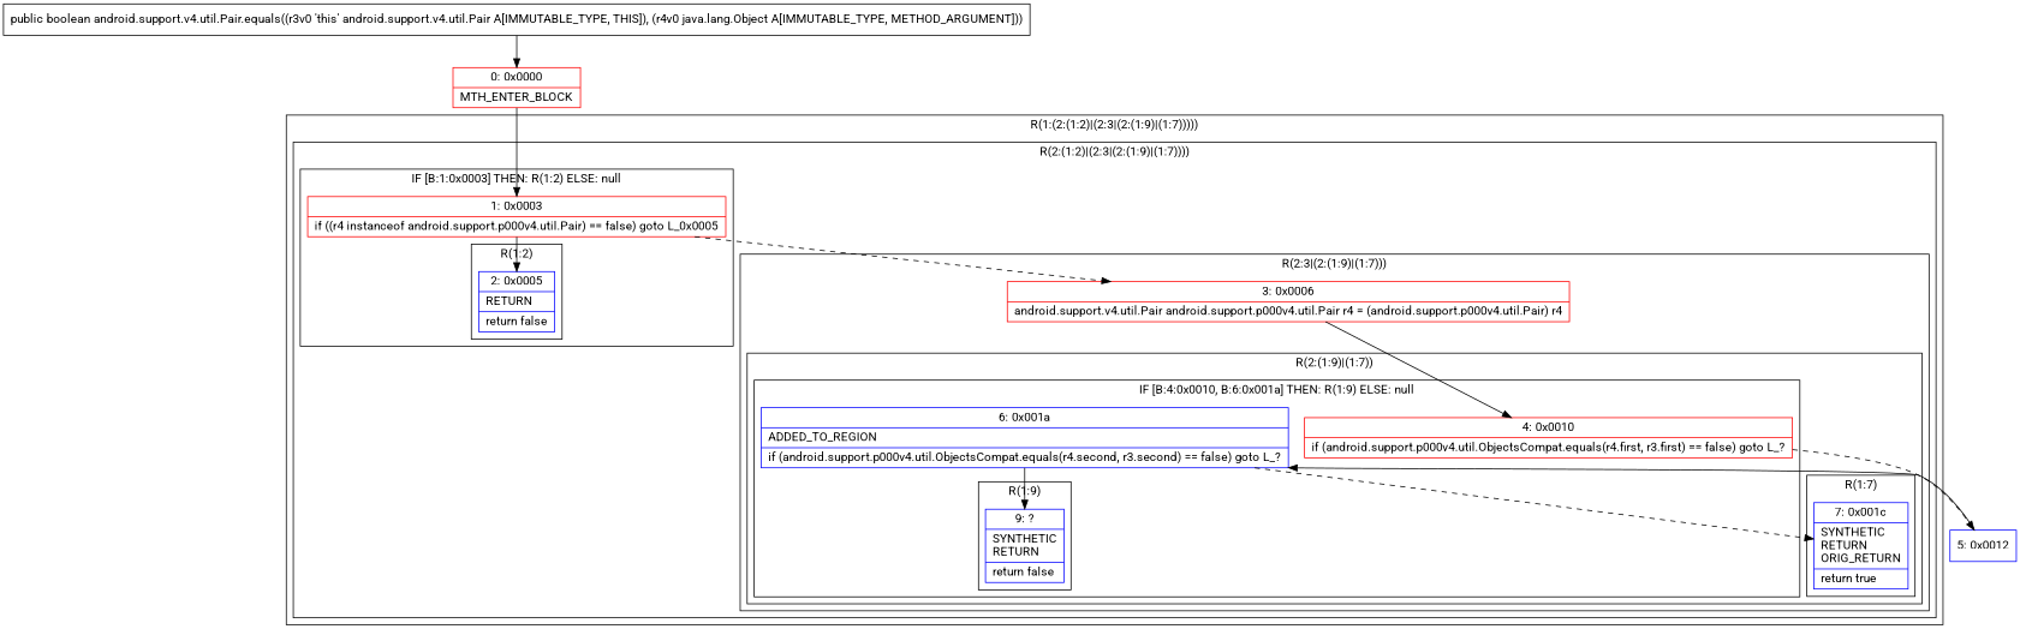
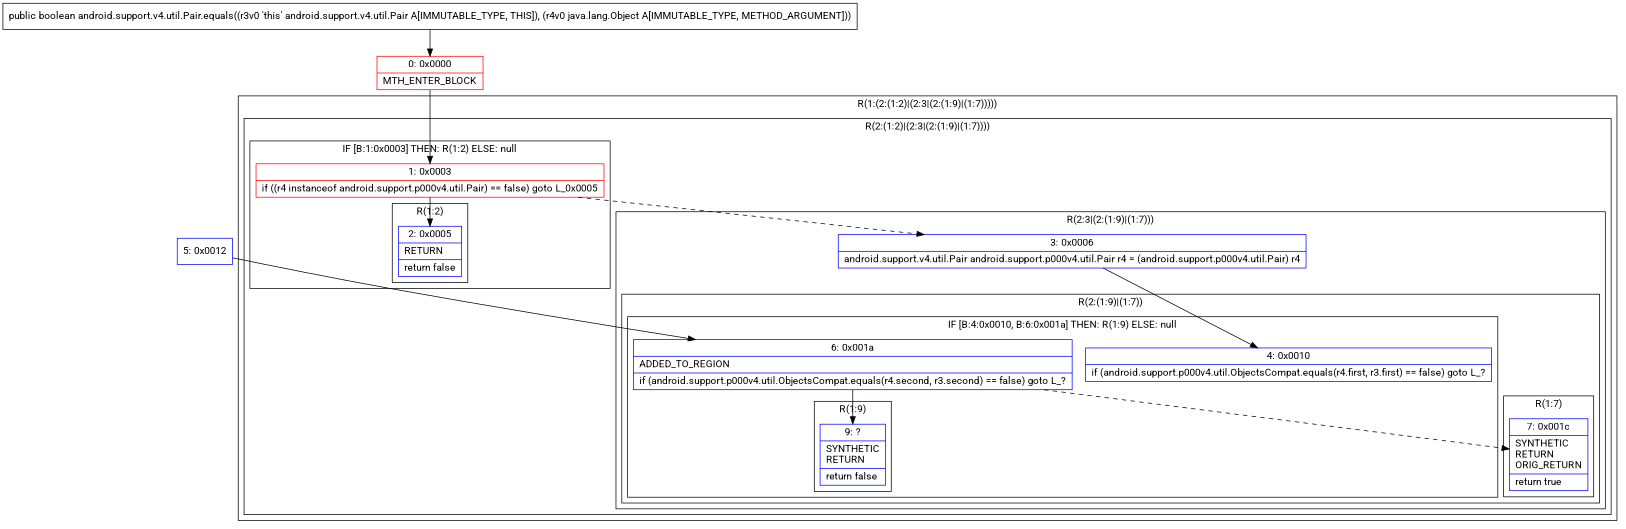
  digraph {
    fontname=Roboto
    node [color=blue fontname=Roboto shape=record]
    edge [fontname=Roboto]
    n1 [label="{2\:\ 0x0005|RETURN\l|return false\l}"]
    n2 [color=red label="{1\:\ 0x0003|if ((r4 instanceof android.support.p000v4.util.Pair) == false) goto L_0x0005\l}"]
    n3 [label="{9\:\ ?|SYNTHETIC\lRETURN\l|return false\l}"]
-   n4 [color=red label="{4\:\ 0x0010|if (android.support.p000v4.util.ObjectsCompat.equals(r4.first, r3.first) == false) goto L_?\l}"]
+   n4 [label="{4\:\ 0x0010|if (android.support.p000v4.util.ObjectsCompat.equals(r4.first, r3.first) == false) goto L_?\l}"]
    n5 [label="{6\:\ 0x001a|ADDED_TO_REGION\l|if (android.support.p000v4.util.ObjectsCompat.equals(r4.second, r3.second) == false) goto L_?\l}"]
    n6 [label="{7\:\ 0x001c|SYNTHETIC\lRETURN\lORIG_RETURN\l|return true\l}"]
-   n7 [color=red label="{3\:\ 0x0006|android.support.v4.util.Pair android.support.p000v4.util.Pair r4 = (android.support.p000v4.util.Pair) r4\l}"]
+   n7 [label="{3\:\ 0x0006|android.support.v4.util.Pair android.support.p000v4.util.Pair r4 = (android.support.p000v4.util.Pair) r4\l}"]
    n8 [label="{5\:\ 0x0012}"]
    n9 [color=red label="{0\:\ 0x0000|MTH_ENTER_BLOCK\l}"]
    n10 [label="{public boolean android.support.v4.util.Pair.equals((r3v0 'this' android.support.v4.util.Pair A[IMMUTABLE_TYPE, THIS]), (r4v0 java.lang.Object A[IMMUTABLE_TYPE, METHOD_ARGUMENT])) }" color=""]
    subgraph cluster_1 {
      label="R(1:(2:(1:2)|(2:3|(2:(1:9)|(1:7)))))"
      subgraph cluster_2 {
        label="R(2:(1:2)|(2:3|(2:(1:9)|(1:7))))"
        subgraph cluster_3 {
          label="IF [B:1:0x0003] THEN: R(1:2) ELSE: null"
          n2
          subgraph cluster_4 {
            label="R(1:2)"
            n1
          }
        }
        subgraph cluster_5 {
          label="R(2:3|(2:(1:9)|(1:7)))"
          n7
          subgraph cluster_6 {
            label="R(2:(1:9)|(1:7))"
            subgraph cluster_7 {
              label="IF [B:4:0x0010, B:6:0x001a] THEN: R(1:9) ELSE: null"
              n4
              n5
              subgraph cluster_8 {
                label="R(1:9)"
                n3
              }
            }
            subgraph cluster_9 {
              label="R(1:7)"
              n6
            }
          }
        }
      }
    }
    n2 -> n1
    n2 -> n7 [style=dashed]
-   n4 -> n8 [style=dashed]
    n5 -> n3
    n5 -> n6 [style=dashed]
    n7 -> n4
    n8 -> n5
    n9 -> n2
    n10 -> n9
  }
